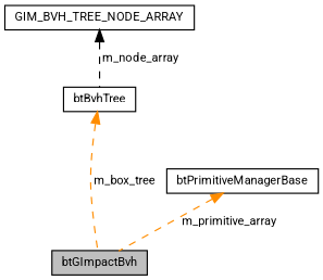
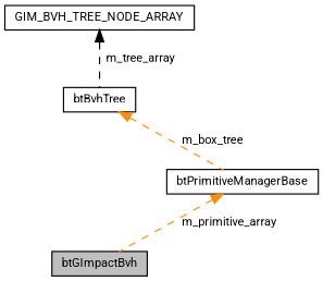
  digraph {
    fontname=Roboto
    node [color=black fillcolor=white fontname=Roboto fontsize=10 shape=record style=filled]
    edge [color=darkorange dir=back fontname=Roboto fontsize=10 labelfontname=Helvetica labelfontsize=10 style=dashed]
    n1 [fillcolor=grey75 fontcolor=black height=0.2 label=btGImpactBvh width=0.4]
    n2 [height=0.2 label=btBvhTree width=0.4]
    n3 [height=0.2 label=GIM_BVH_TREE_NODE_ARRAY width=0.4]
    n4 [height=0.2 label=btPrimitiveManagerBase width=0.4]
-   n2 -> n1 [label=" m_box_tree"]
-   n3 -> n2 [color=black label=" m_node_array"]
+   n2 -> n4 [label=" m_box_tree"]
+   n3 -> n2 [color=black label=" m_tree_array"]
    n4 -> n1 [label=" m_primitive_array"]
  }
